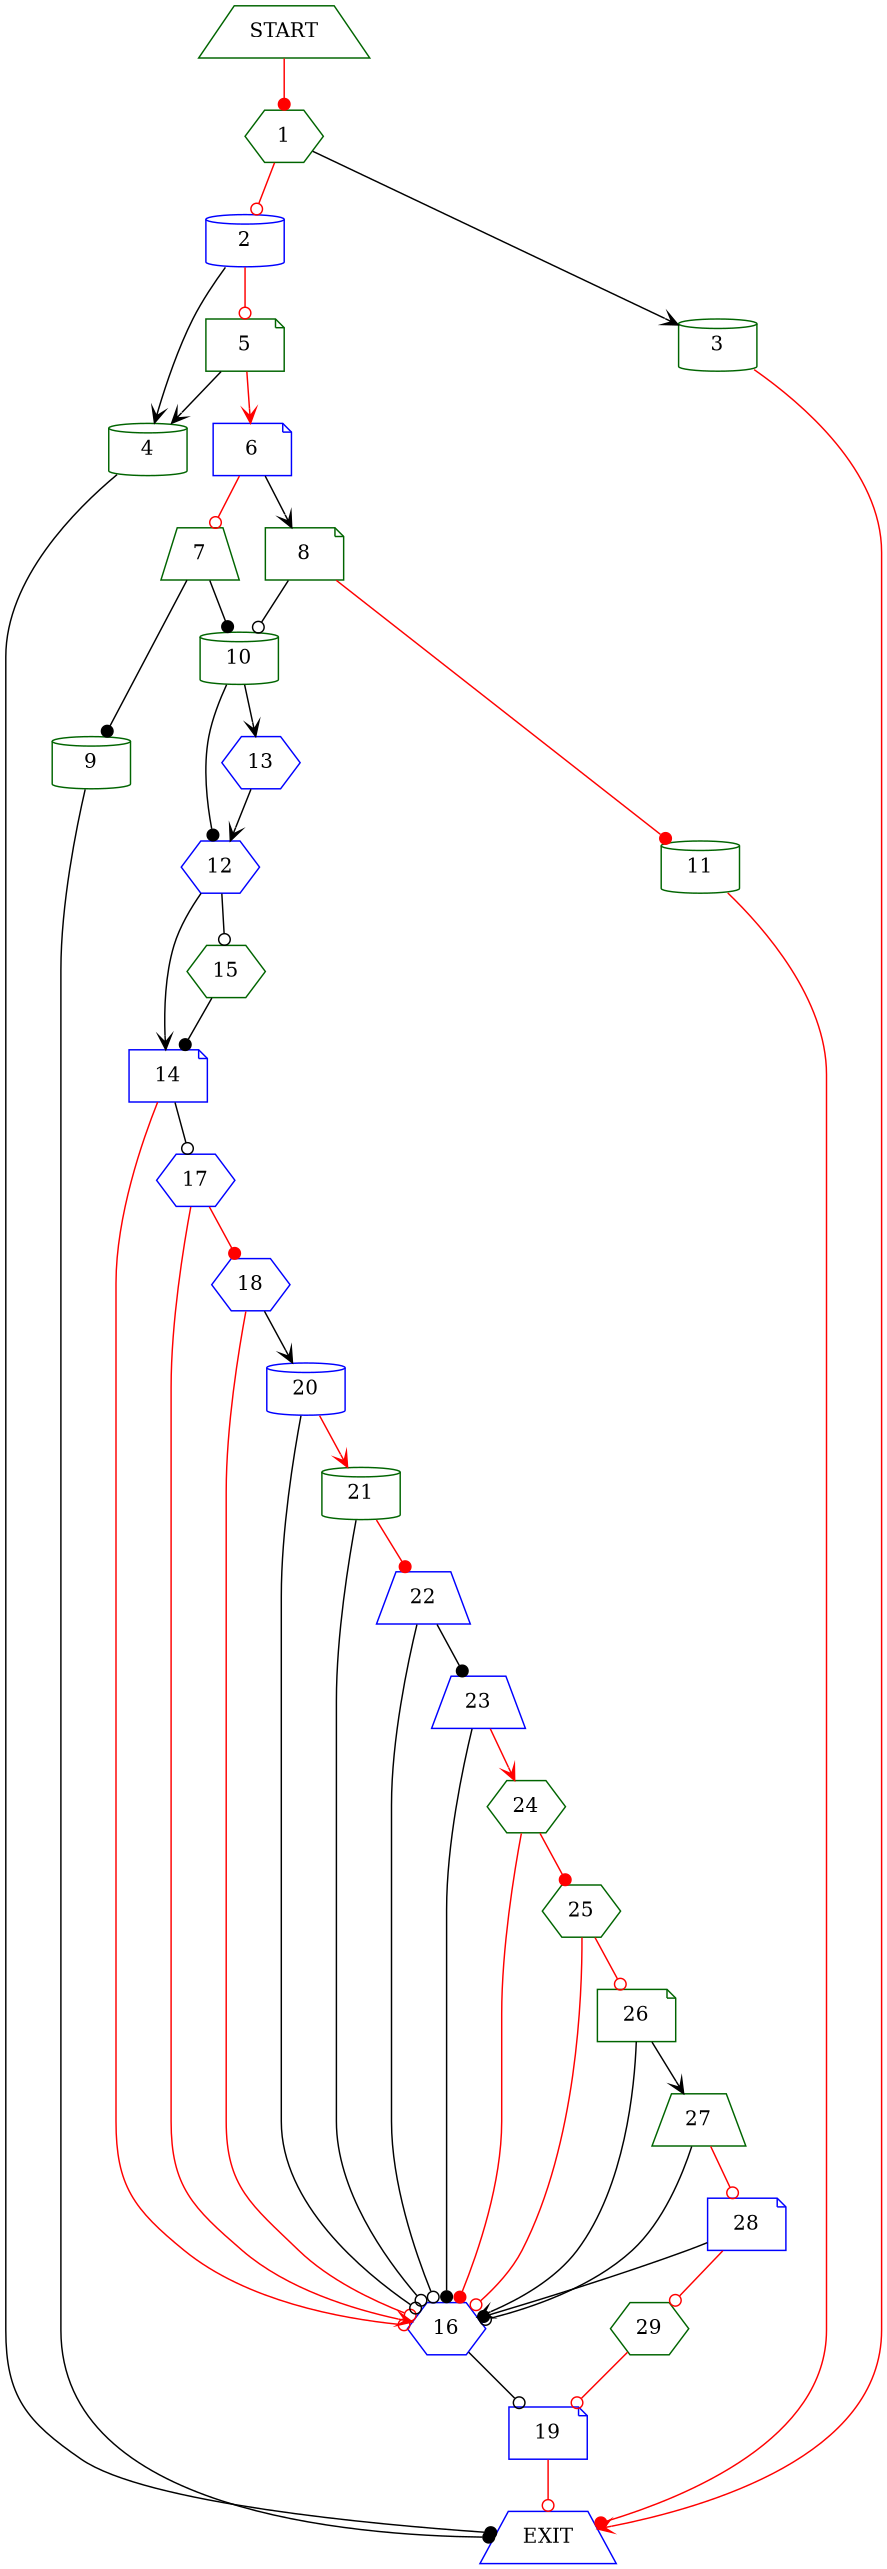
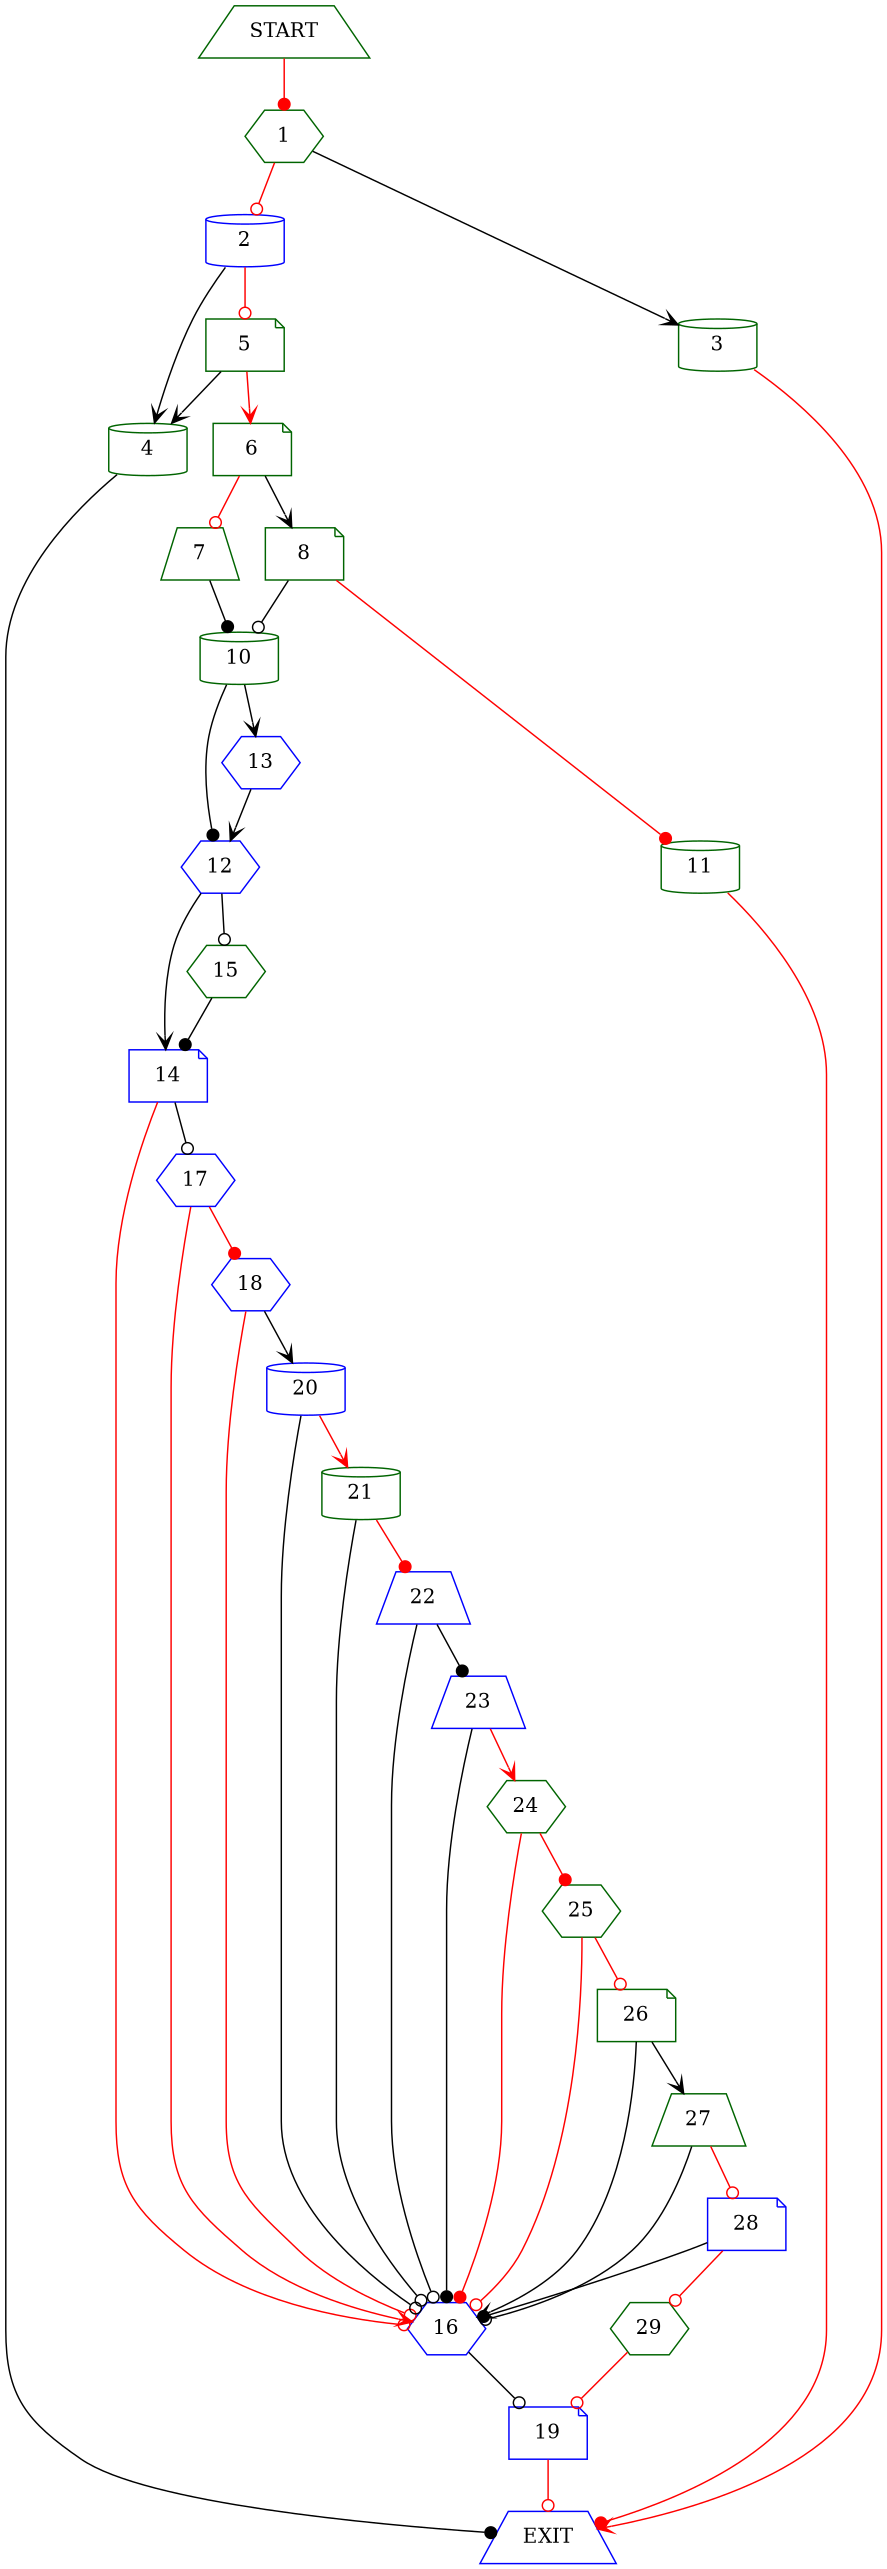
  digraph {
    node [color=darkgreen shape=hexagon]
    edge [arrowhead=odot color=black]
    n1 [label=START shape=trapezium]
    1
    2 [color=blue shape=cylinder]
    3 [shape=cylinder]
    n5 [color=blue label=EXIT shape=trapezium]
    4 [shape=cylinder]
    5 [shape=note]
-   6 [color=blue shape=note]
+   6 [shape=note]
    7 [shape=trapezium]
    8 [shape=note]
-   9 [shape=cylinder]
    10 [shape=cylinder]
    11 [shape=cylinder]
    12 [color=blue]
    13 [color=blue]
    14 [color=blue shape=note]
    15
    16 [color=blue]
    17 [color=blue]
    19 [color=blue shape=note]
    18 [color=blue]
    20 [color=blue shape=cylinder]
    21 [shape=cylinder]
    22 [color=blue shape=trapezium]
    23 [color=blue shape=trapezium]
    24
    25
    26 [shape=note]
    27 [shape=trapezium]
    28 [color=blue shape=note]
    29
    n1 -> 1 [arrowhead=dot color=red]
    1 -> 2 [color=red]
    1 -> 3 [arrowhead=vee]
    2 -> 4 [arrowhead=vee]
    2 -> 5 [color=red]
    3 -> n5 [arrowhead=vee color=red]
    4 -> n5 [arrowhead=dot]
    5 -> 4 [arrowhead=vee]
    5 -> 6 [arrowhead=vee color=red]
    6 -> 7 [color=red]
    6 -> 8 [arrowhead=vee]
-   7 -> 9 [arrowhead=dot]
    7 -> 10 [arrowhead=dot]
    8 -> 10
    8 -> 11 [arrowhead=dot color=red]
-   9 -> n5 [arrowhead=dot]
    10 -> 12 [arrowhead=dot]
    10 -> 13 [arrowhead=vee]
    11 -> n5 [arrowhead=dot color=red]
    12 -> 14 [arrowhead=vee]
    12 -> 15
    13 -> 12 [arrowhead=vee]
    14 -> 16 [color=red]
    14 -> 17
    15 -> 14 [arrowhead=dot]
    16 -> 19
    17 -> 16 [arrowhead=vee color=red]
    17 -> 18 [arrowhead=dot color=red]
    19 -> n5 [color=red]
    18 -> 16 [color=red]
    18 -> 20 [arrowhead=vee]
    20 -> 16
    20 -> 21 [arrowhead=vee color=red]
    21 -> 16
    21 -> 22 [arrowhead=dot color=red]
    22 -> 16
    22 -> 23 [arrowhead=dot]
    23 -> 16 [arrowhead=dot]
    23 -> 24 [arrowhead=vee color=red]
    24 -> 16 [arrowhead=dot color=red]
    24 -> 25 [arrowhead=dot color=red]
    25 -> 16 [color=red]
    25 -> 26 [color=red]
    26 -> 16 [arrowhead=vee]
    26 -> 27 [arrowhead=vee]
    27 -> 16
    27 -> 28 [color=red]
    28 -> 16 [arrowhead=dot]
    28 -> 29 [color=red]
    29 -> 19 [color=red]
  }
